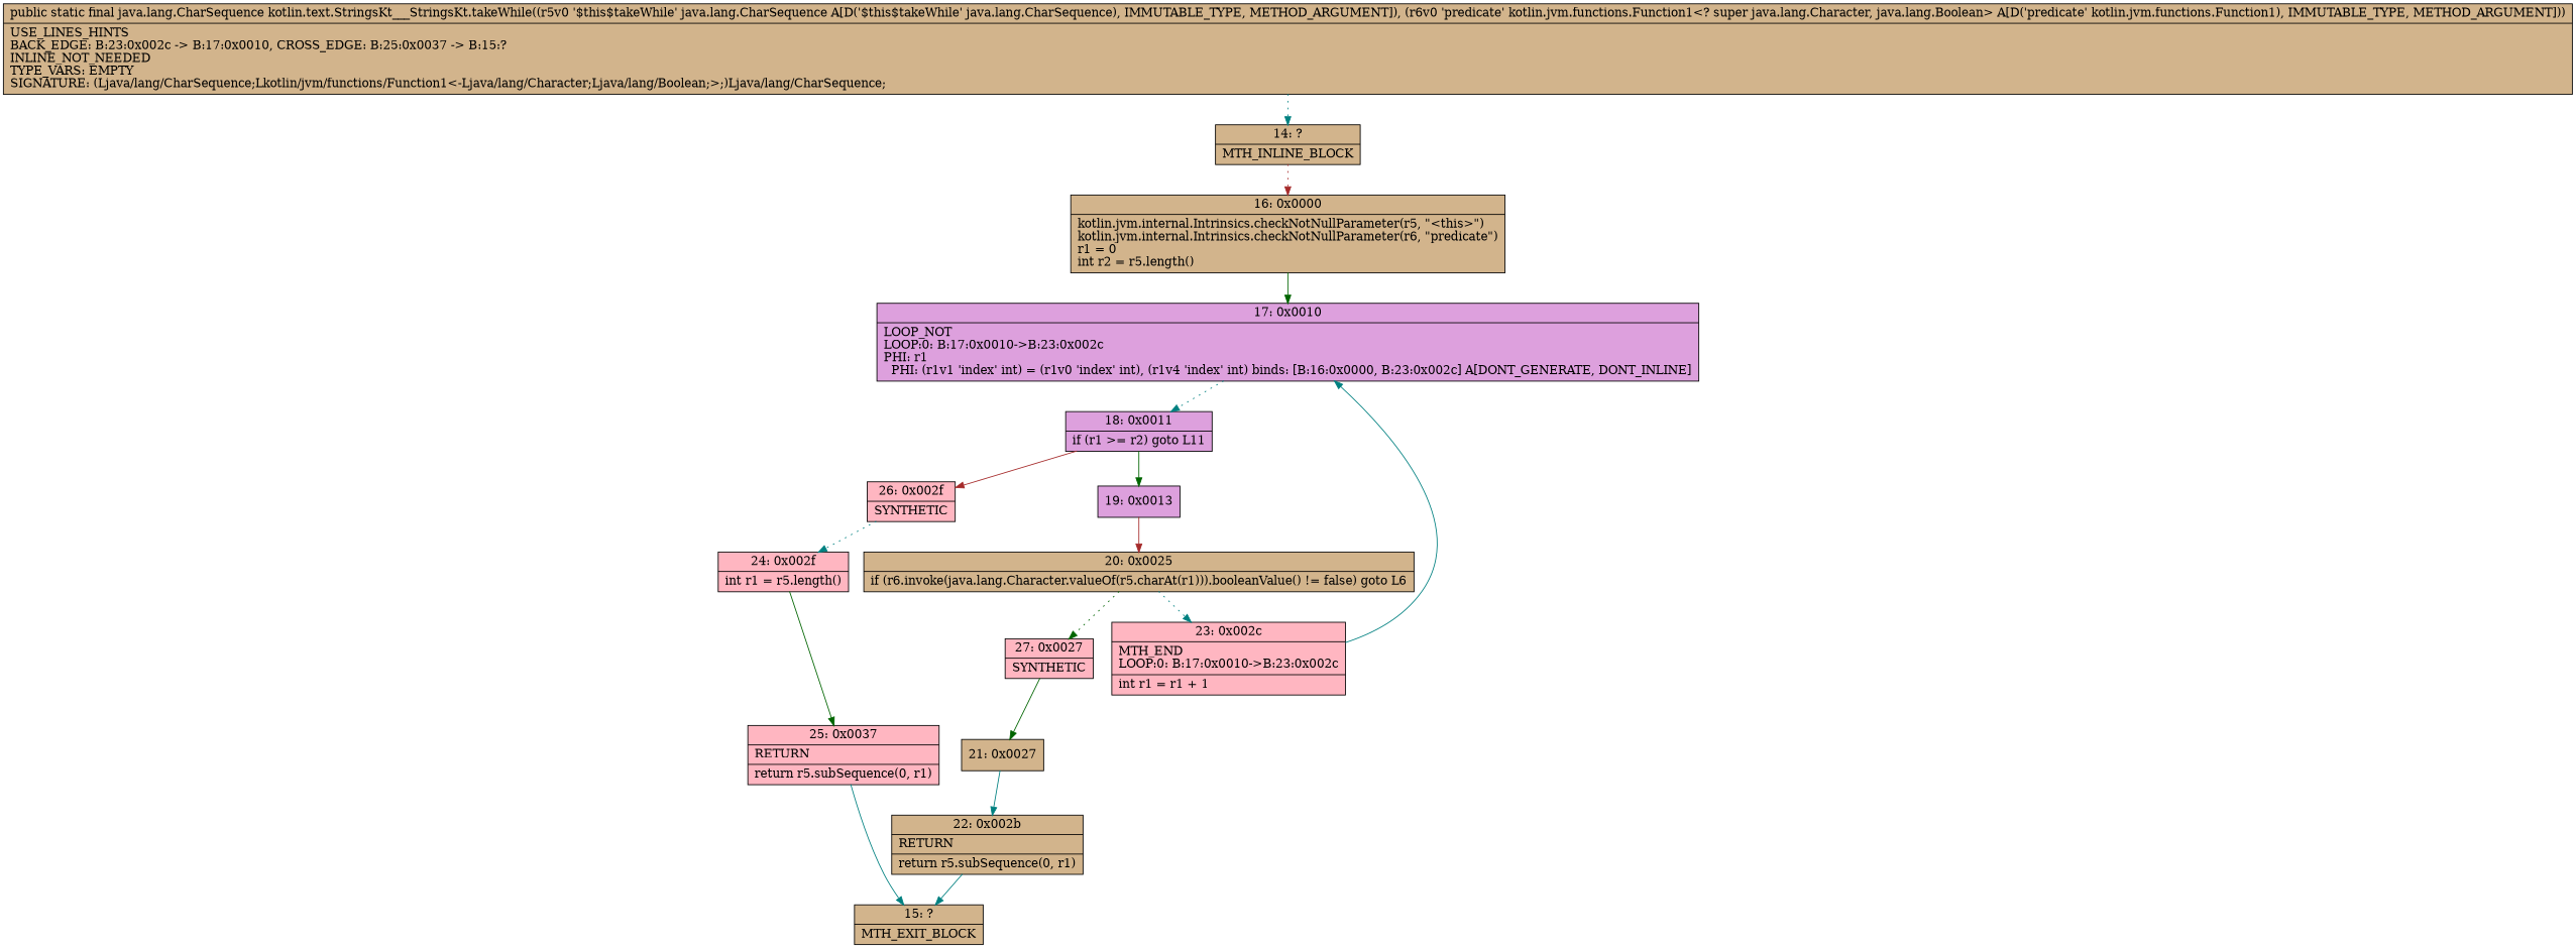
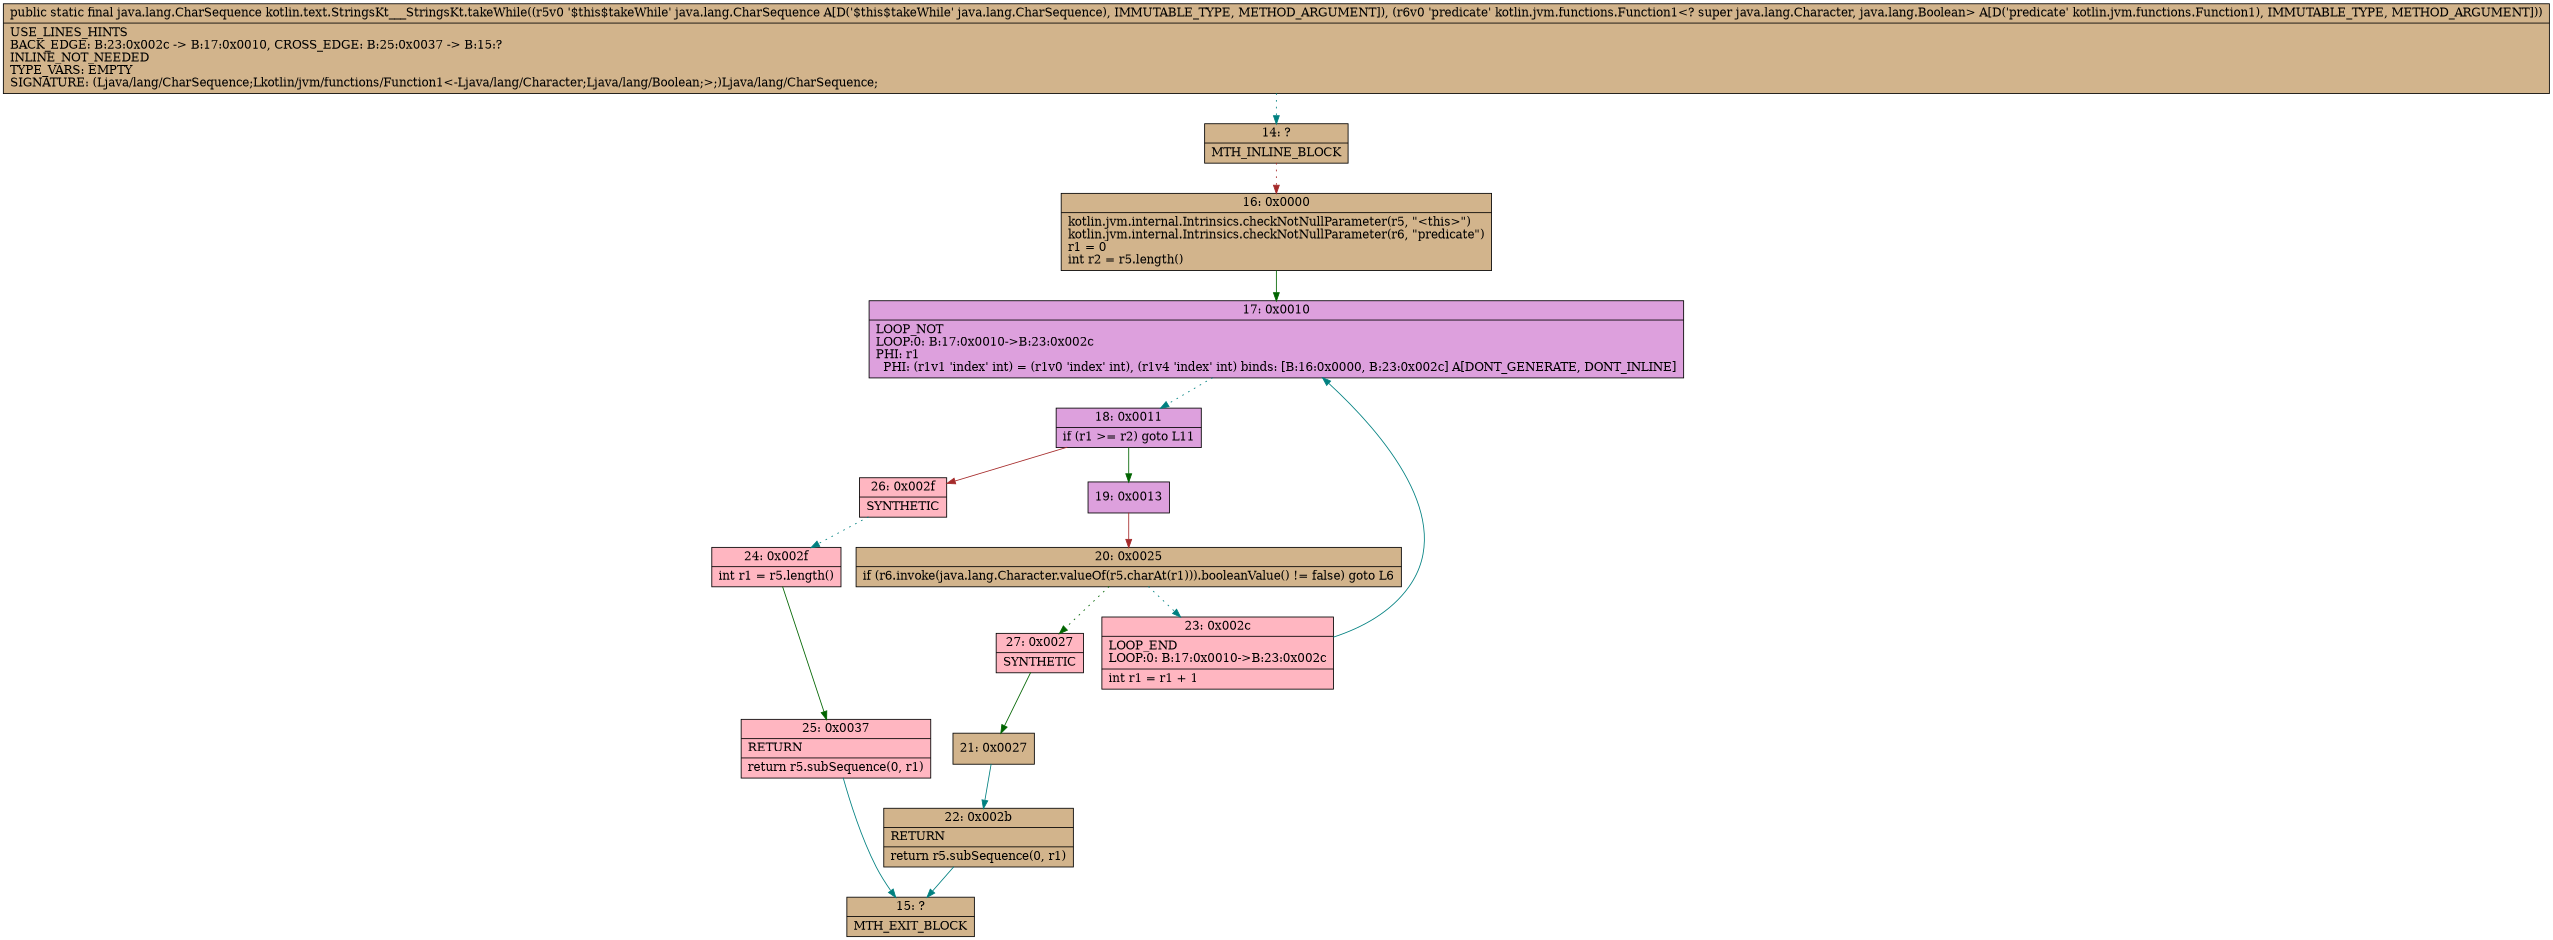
  digraph {
    node [fillcolor=tan shape=record style=filled]
    edge [color=teal style=solid]
    n1 [label="{14\:\ ?|MTH_INLINE_BLOCK\l}"]
    n2 [label="{16\:\ 0x0000|kotlin.jvm.internal.Intrinsics.checkNotNullParameter(r5, \"\<this\>\")\lkotlin.jvm.internal.Intrinsics.checkNotNullParameter(r6, \"predicate\")\lr1 = 0\lint r2 = r5.length()\l}"]
    n3 [fillcolor=plum label="{17\:\ 0x0010|LOOP_NOT\lLOOP:0: B:17:0x0010\-\>B:23:0x002c\lPHI: r1 \l  PHI: (r1v1 'index' int) = (r1v0 'index' int), (r1v4 'index' int) binds: [B:16:0x0000, B:23:0x002c] A[DONT_GENERATE, DONT_INLINE]\l}"]
    n4 [fillcolor=plum label="{18\:\ 0x0011|if (r1 \>= r2) goto L11\l}"]
    n5 [fillcolor=plum label="{19\:\ 0x0013}"]
    n6 [fillcolor=lightpink label="{26\:\ 0x002f|SYNTHETIC\l}"]
    n7 [label="{20\:\ 0x0025|if (r6.invoke(java.lang.Character.valueOf(r5.charAt(r1))).booleanValue() != false) goto L6\l}"]
    n8 [fillcolor=lightpink label="{24\:\ 0x002f|int r1 = r5.length()\l}"]
-   n9 [fillcolor=lightpink label="{23\:\ 0x002c|MTH_END\lLOOP:0: B:17:0x0010\-\>B:23:0x002c\l|int r1 = r1 + 1\l}"]
+   n9 [fillcolor=lightpink label="{23\:\ 0x002c|LOOP_END\lLOOP:0: B:17:0x0010\-\>B:23:0x002c\l|int r1 = r1 + 1\l}"]
    n10 [fillcolor=lightpink label="{27\:\ 0x0027|SYNTHETIC\l}"]
    n11 [label="{21\:\ 0x0027}"]
    n12 [label="{22\:\ 0x002b|RETURN\l|return r5.subSequence(0, r1)\l}"]
    n13 [label="{15\:\ ?|MTH_EXIT_BLOCK\l}"]
    n14 [fillcolor=lightpink label="{25\:\ 0x0037|RETURN\l|return r5.subSequence(0, r1)\l}"]
    n15 [label="{public static final java.lang.CharSequence kotlin.text.StringsKt___StringsKt.takeWhile((r5v0 '$this$takeWhile' java.lang.CharSequence A[D('$this$takeWhile' java.lang.CharSequence), IMMUTABLE_TYPE, METHOD_ARGUMENT]), (r6v0 'predicate' kotlin.jvm.functions.Function1\<? super java.lang.Character, java.lang.Boolean\> A[D('predicate' kotlin.jvm.functions.Function1), IMMUTABLE_TYPE, METHOD_ARGUMENT]))  | USE_LINES_HINTS\lBACK_EDGE: B:23:0x002c \-\> B:17:0x0010, CROSS_EDGE: B:25:0x0037 \-\> B:15:?\lINLINE_NOT_NEEDED\lTYPE_VARS: EMPTY\lSIGNATURE: (Ljava\/lang\/CharSequence;Lkotlin\/jvm\/functions\/Function1\<\-Ljava\/lang\/Character;Ljava\/lang\/Boolean;\>;)Ljava\/lang\/CharSequence;\l}"]
    n1 -> n2 [color=brown style=dotted]
    n2 -> n3 [color=darkgreen]
    n3 -> n4 [style=dotted]
    n4 -> n5 [color=darkgreen]
    n4 -> n6 [color=brown]
    n5 -> n7 [color=brown]
    n6 -> n8 [style=dotted]
    n7 -> n9 [style=dotted]
    n7 -> n10 [color=darkgreen style=dotted]
    n8 -> n14 [color=darkgreen]
    n9 -> n3
    n10 -> n11 [color=darkgreen]
    n11 -> n12
    n12 -> n13
    n14 -> n13
    n15 -> n1 [style=dotted]
  }
